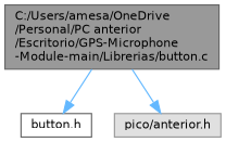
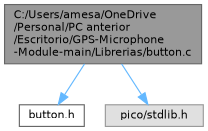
  digraph {
    node [fontname=Helvetica fontsize=10 shape=box style=filled]
    edge [color=steelblue1 fontname=Helvetica fontsize=10 labelfontname=Helvetica labelfontsize=10 style=solid]
    n1 [color=gray40 fillcolor=grey60 fontcolor=black height=0.2 label="C:/Users/amesa/OneDrive\l/Personal/PC anterior\l/Escritorio/GPS-Microphone\l-Module-main/Librerias/button.c" width=0.4]
    n2 [color=grey40 fillcolor=white height=0.2 label="button.h" width=0.4]
-   n3 [color=grey60 fillcolor="#E0E0E0" height=0.2 label="pico/anterior.h" width=0.4]
+   n3 [color=grey60 fillcolor="#E0E0E0" height=0.2 label="pico/stdlib.h" width=0.4]
    n1 -> n2
    n1 -> n3
  }
